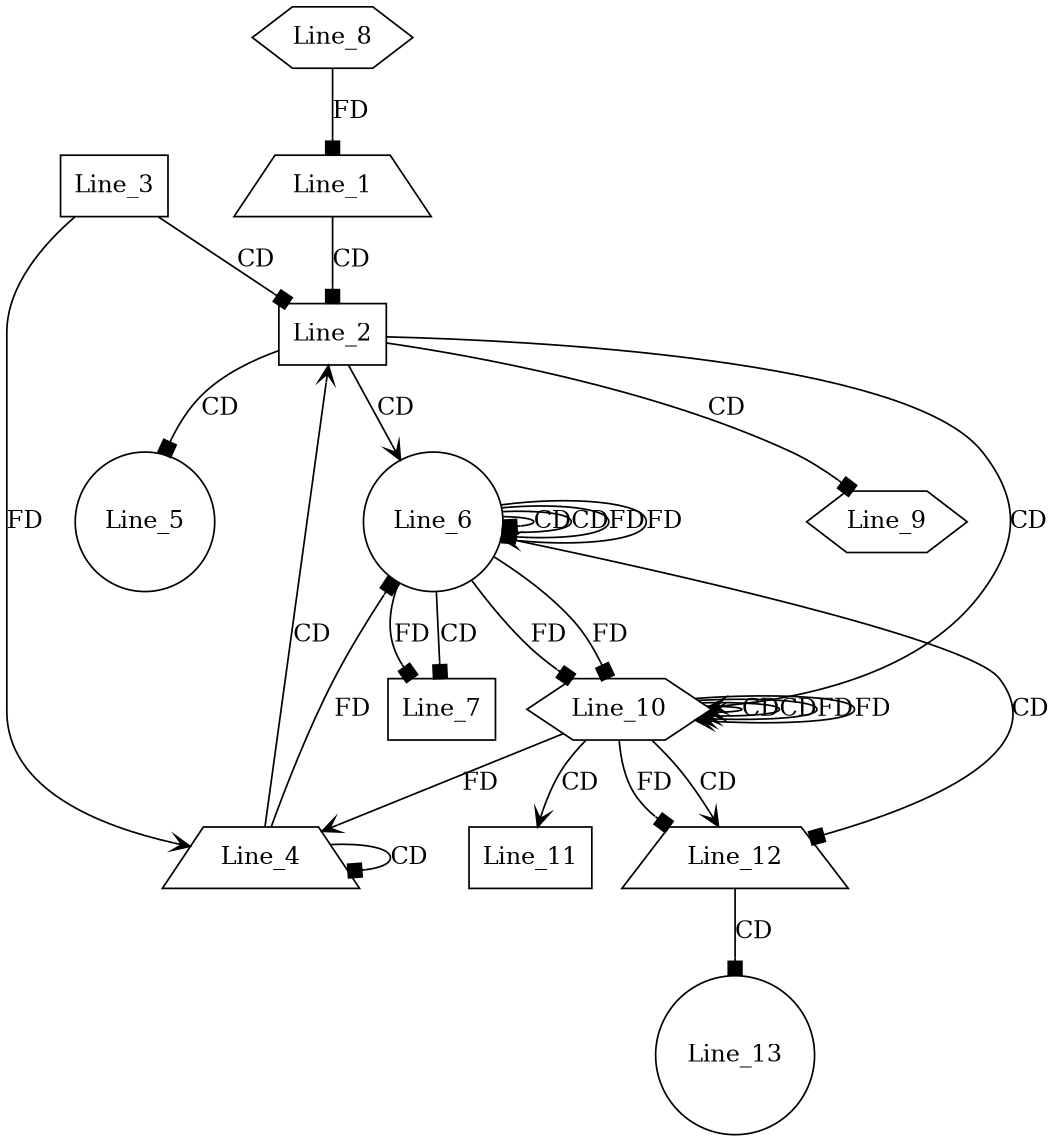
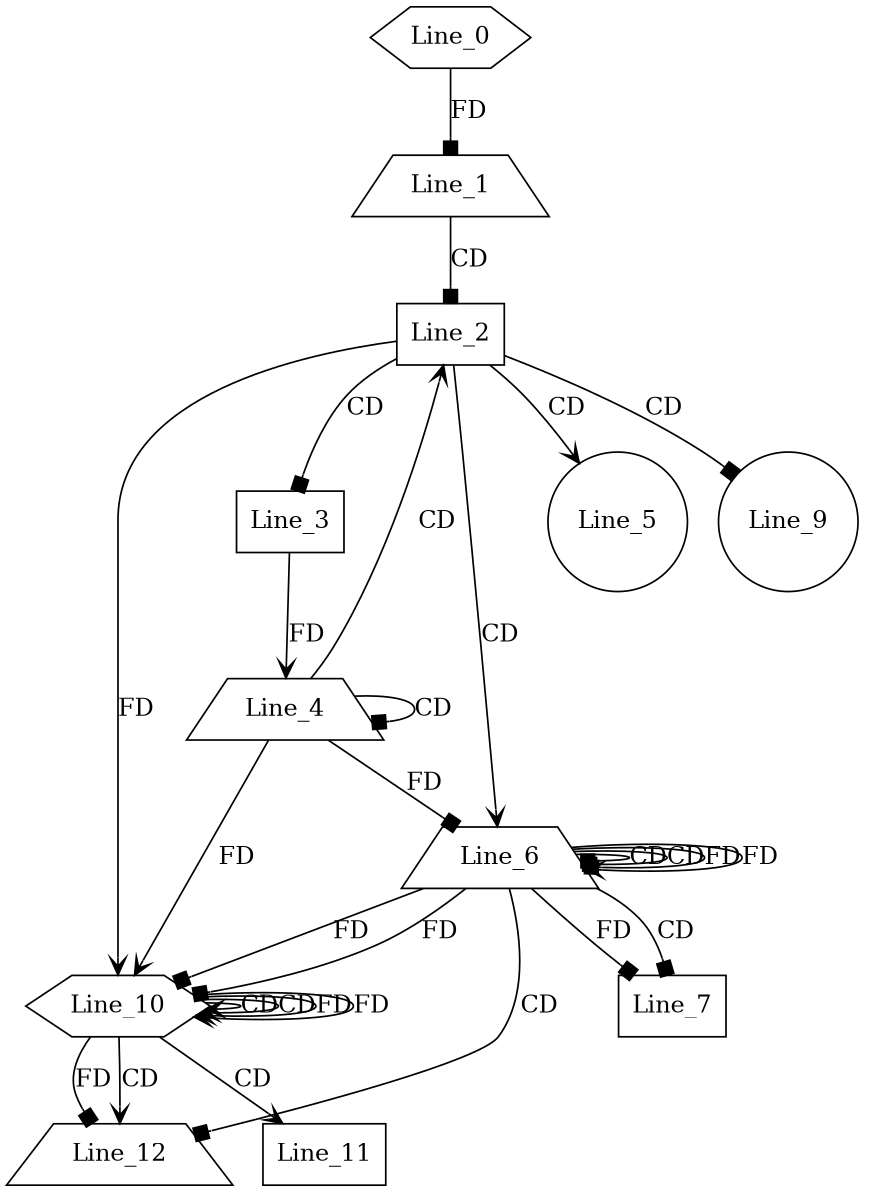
  digraph {
    node [shape=box]
    edge [arrowhead=box]
-   Line_0 [shape=hexagon label=Line_8]
+   Line_0 [shape=hexagon]
    Line_1 [shape=trapezium]
    Line_2
    Line_3
    Line_5 [shape=circle]
-   Line_6 [shape=circle]
-   Line_9 [shape=hexagon]
+   Line_6 [shape=trapezium]
+   Line_9 [shape=circle]
    Line_10 [shape=hexagon]
    Line_4 [shape=trapezium]
    Line_7
    Line_12 [shape=trapezium]
    Line_11
-   Line_13 [shape=circle]
    Line_0 -> Line_1 [label=FD]
    Line_1 -> Line_2 [label=CD]
-   Line_3 -> Line_2 [label=CD]
-   Line_2 -> Line_5 [label=CD]
+   Line_2 -> Line_3 [label=CD]
+   Line_2 -> Line_5 [arrowhead=vee label=CD]
    Line_2 -> Line_6 [arrowhead=vee label=CD]
    Line_2 -> Line_9 [label=CD]
-   Line_2 -> Line_10 [arrowhead=vee label=CD]
+   Line_2 -> Line_10 [arrowhead=vee label=FD]
    Line_3 -> Line_4 [arrowhead=vee label=FD]
    Line_6 -> Line_6 [label=CD]
    Line_6 -> Line_6 [label=CD]
    Line_6 -> Line_6 [label=FD]
    Line_6 -> Line_6 [arrowhead=vee label=FD]
    Line_6 -> Line_10 [label=FD]
    Line_6 -> Line_10 [label=FD]
    Line_6 -> Line_7 [label=CD]
    Line_6 -> Line_7 [label=FD]
    Line_6 -> Line_12 [label=CD]
    Line_10 -> Line_10 [arrowhead=vee label=CD]
    Line_10 -> Line_10 [arrowhead=vee label=CD]
    Line_10 -> Line_10 [arrowhead=vee label=FD]
    Line_10 -> Line_10 [arrowhead=vee label=FD]
    Line_10 -> Line_12 [arrowhead=vee label=CD]
    Line_10 -> Line_12 [label=FD]
    Line_10 -> Line_11 [arrowhead=vee label=CD]
    Line_4 -> Line_2 [arrowhead=vee label=CD]
    Line_4 -> Line_6 [label=FD]
-   Line_10 -> Line_4 [arrowhead=vee label=FD]
+   Line_4 -> Line_10 [arrowhead=vee label=FD]
    Line_4 -> Line_4 [label=CD]
-   Line_12 -> Line_13 [label=CD]
  }
